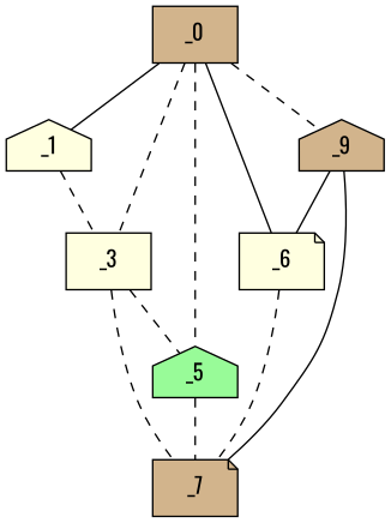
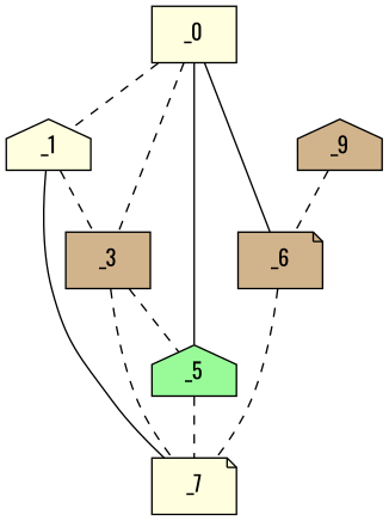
  graph {
    fontname=Oswald
    node [fillcolor=tan fontname=Oswald shape=house style=filled x=83]
    edge [fontname=Oswald style=dashed valence=1]
-   _0 [shape=box x=61 y=15]
+   _0 [fillcolor=lightyellow shape=box x=61 y=15]
    _1 [fillcolor=lightyellow x=74 y=11]
-   _3 [fillcolor=lightyellow shape=box x=78 y=13]
+   _3 [shape=box x=78 y=13]
    n4 [label=_9 x=79 y=41]
    _5 [fillcolor=palegreen y=23]
-   _6 [fillcolor=lightyellow shape=note y=27]
-   _7 [shape=note x=87 y=24]
-   _0 -- _1 [style=solid]
+   _6 [shape=note y=27]
+   _7 [fillcolor=lightyellow shape=note x=87 y=24]
+   _0 -- _1
    _0 -- _3
-   _0 -- n4
-   _0 -- _5 [valence=2]
+   _0 -- _5 [style=solid valence=2]
    _0 -- _6 [style=solid]
    _1 -- _3
    _3 -- _5 [valence=2]
    _3 -- _7
-   n4 -- _6 [style=solid valence=2]
-   n4 -- _7 [style=solid]
+   n4 -- _6 [valence=2]
+   _1 -- _7 [style=solid]
    _5 -- _7 [valence=2]
    _6 -- _7
  }
